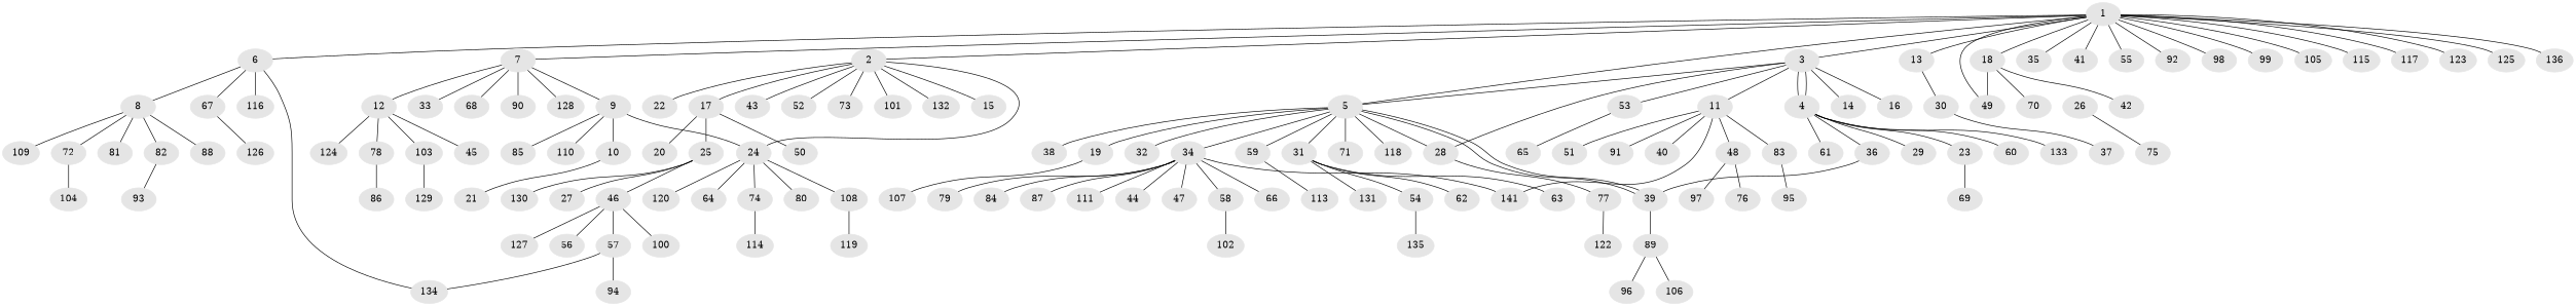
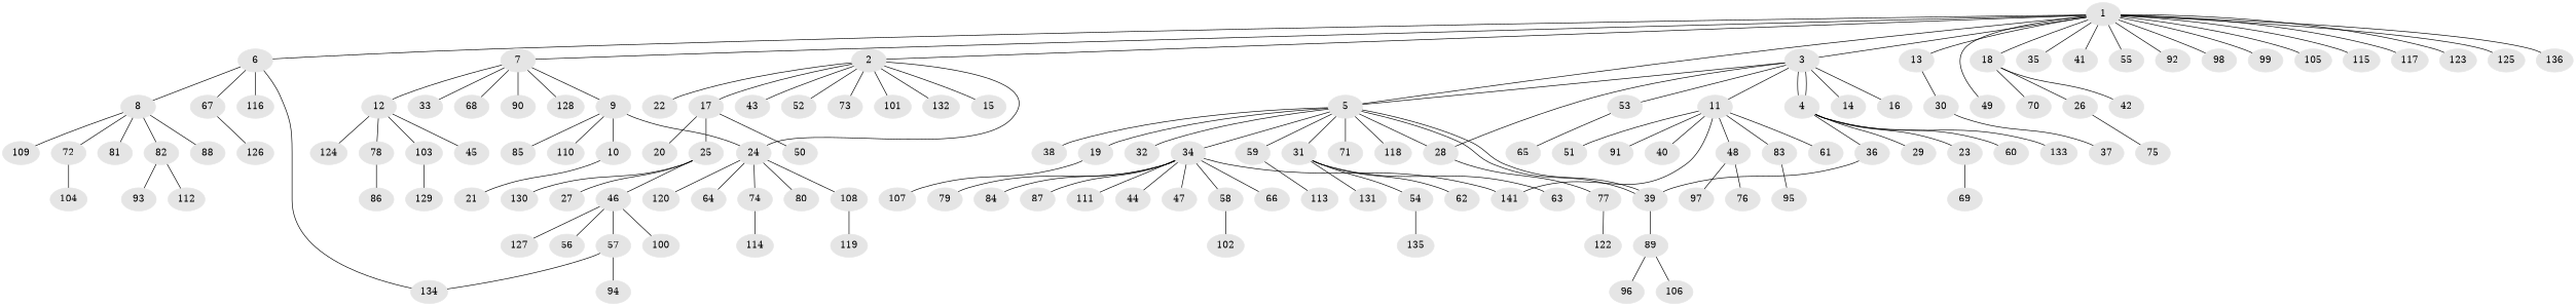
  graph {
    node [color=gray90 style=filled]
    1
    2
    3
    5
    6
    7
    13
    18
    35
    41
    49
    55
    92
    98
    99
    105
    115
    117
    123
    125
    136
    15
    17
    22
    24
    43
    52
    73
    101
    132
    4
    11
    14
    16
    28
    53
    19
    31
    32
    34
    38
    39
    59
    71
    118
    8
    67
    116
    134
    9
    12
    33
    68
    90
    128
    30
    26
    42
    70
    20
    25
    50
    64
    74
    80
    108
    120
    23
    29
    36
    60
    133
    40
    48
    51
    61
    83
    91
    n79 [label=141]
    77
    65
    69
    107
    54
    62
    63
    131
    44
    47
    58
    66
    79
    84
    87
    111
    89
    113
    72
    81
    82
    88
    109
    126
    10
    85
    110
    45
    78
    103
    124
    104
    93
+   112
    21
    76
    97
    95
    86
    129
    37
    27
    46
    130
    75
    114
    119
    56
    57
    100
    127
    122
    135
    102
    96
    106
    94
    1 -- 2
    1 -- 3
    1 -- 5
    1 -- 6
    1 -- 7
    1 -- 13
    1 -- 18
    1 -- 35
    1 -- 41
    1 -- 49
    1 -- 55
    1 -- 92
    1 -- 98
    1 -- 99
    1 -- 105
    1 -- 115
    1 -- 117
    1 -- 123
    1 -- 125
    1 -- 136
    2 -- 15
    2 -- 17
    2 -- 22
    2 -- 24
    2 -- 43
    2 -- 52
    2 -- 73
    2 -- 101
    2 -- 132
    3 -- 5
    3 -- 4
    3 -- 4
    3 -- 11
    3 -- 14
    3 -- 16
    3 -- 28
    3 -- 53
    5 -- 28
    5 -- 19
    5 -- 31
    5 -- 32
    5 -- 34
    5 -- 38
    5 -- 39
    5 -- 39
    5 -- 59
    5 -- 71
    5 -- 118
    6 -- 8
    6 -- 67
    6 -- 116
    6 -- 134
    7 -- 9
    7 -- 12
    7 -- 33
    7 -- 68
    7 -- 90
    7 -- 128
    13 -- 30
-   18 -- 49
+   18 -- 26
    18 -- 42
    18 -- 70
    17 -- 20
    17 -- 25
    17 -- 50
    24 -- 64
    24 -- 74
    24 -- 80
    24 -- 108
    24 -- 120
    4 -- 23
    4 -- 29
    4 -- 36
    4 -- 60
    4 -- 133
    11 -- 40
    11 -- 48
    11 -- 51
-   4 -- 61
+   11 -- 61
    11 -- 83
    11 -- 91
    11 -- n79
    28 -- 77
    53 -- 65
    19 -- 107
    31 -- 54
    31 -- 62
    31 -- 63
    31 -- 131
    34 -- n79
    34 -- 44
    34 -- 47
    34 -- 58
    34 -- 66
    34 -- 79
    34 -- 84
    34 -- 87
    34 -- 111
    39 -- 89
    59 -- 113
    8 -- 72
    8 -- 81
    8 -- 82
    8 -- 88
    8 -- 109
    67 -- 126
    9 -- 24
    9 -- 10
    9 -- 85
    9 -- 110
    12 -- 45
    12 -- 78
    12 -- 103
    12 -- 124
    30 -- 37
    26 -- 75
    25 -- 27
    25 -- 46
    25 -- 130
    74 -- 114
    108 -- 119
    23 -- 69
    36 -- 39
    48 -- 76
    48 -- 97
    83 -- 95
    77 -- 122
    54 -- 135
    58 -- 102
    89 -- 96
    89 -- 106
    72 -- 104
    82 -- 93
+   82 -- 112
    10 -- 21
    78 -- 86
    103 -- 129
    46 -- 56
    46 -- 57
    46 -- 100
    46 -- 127
    57 -- 134
    57 -- 94
  }
